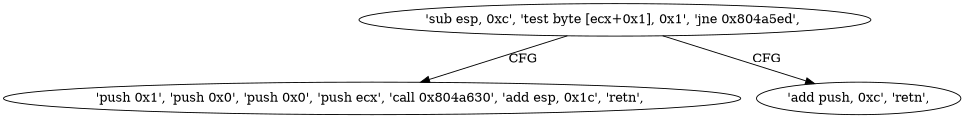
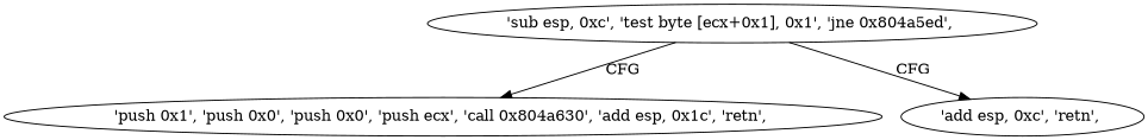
  digraph {
    n1 [label="'sub esp, 0xc', 'test byte [ecx+0x1], 0x1', 'jne 0x804a5ed', "]
    n2 [label="'push 0x1', 'push 0x0', 'push 0x0', 'push ecx', 'call 0x804a630', 'add esp, 0x1c', 'retn', "]
-   n3 [label="'add push, 0xc', 'retn',"]
+   n3 [label="'add esp, 0xc', 'retn', "]
    n1 -> n2 [label=CFG]
    n1 -> n3 [label=CFG]
  }
